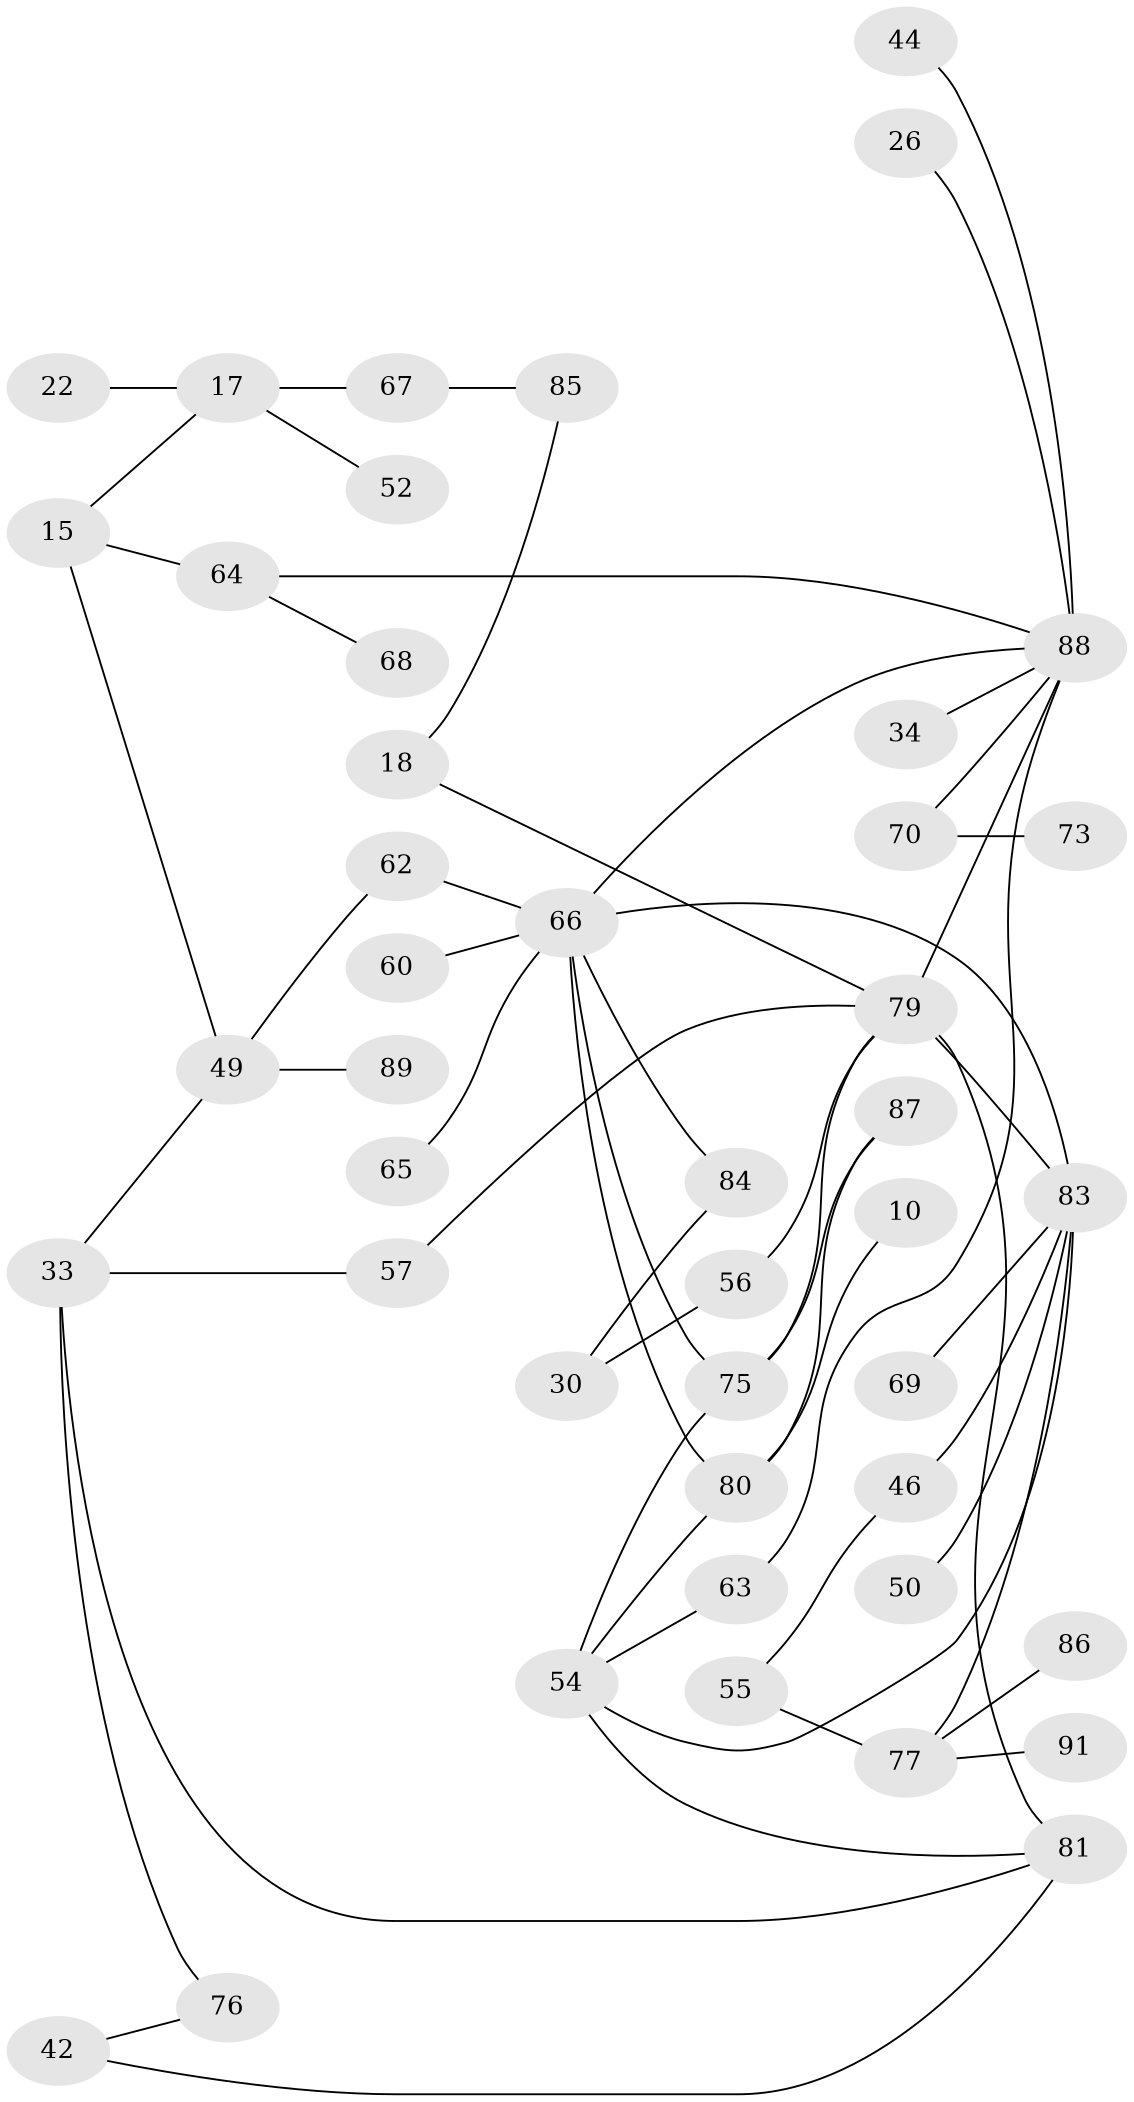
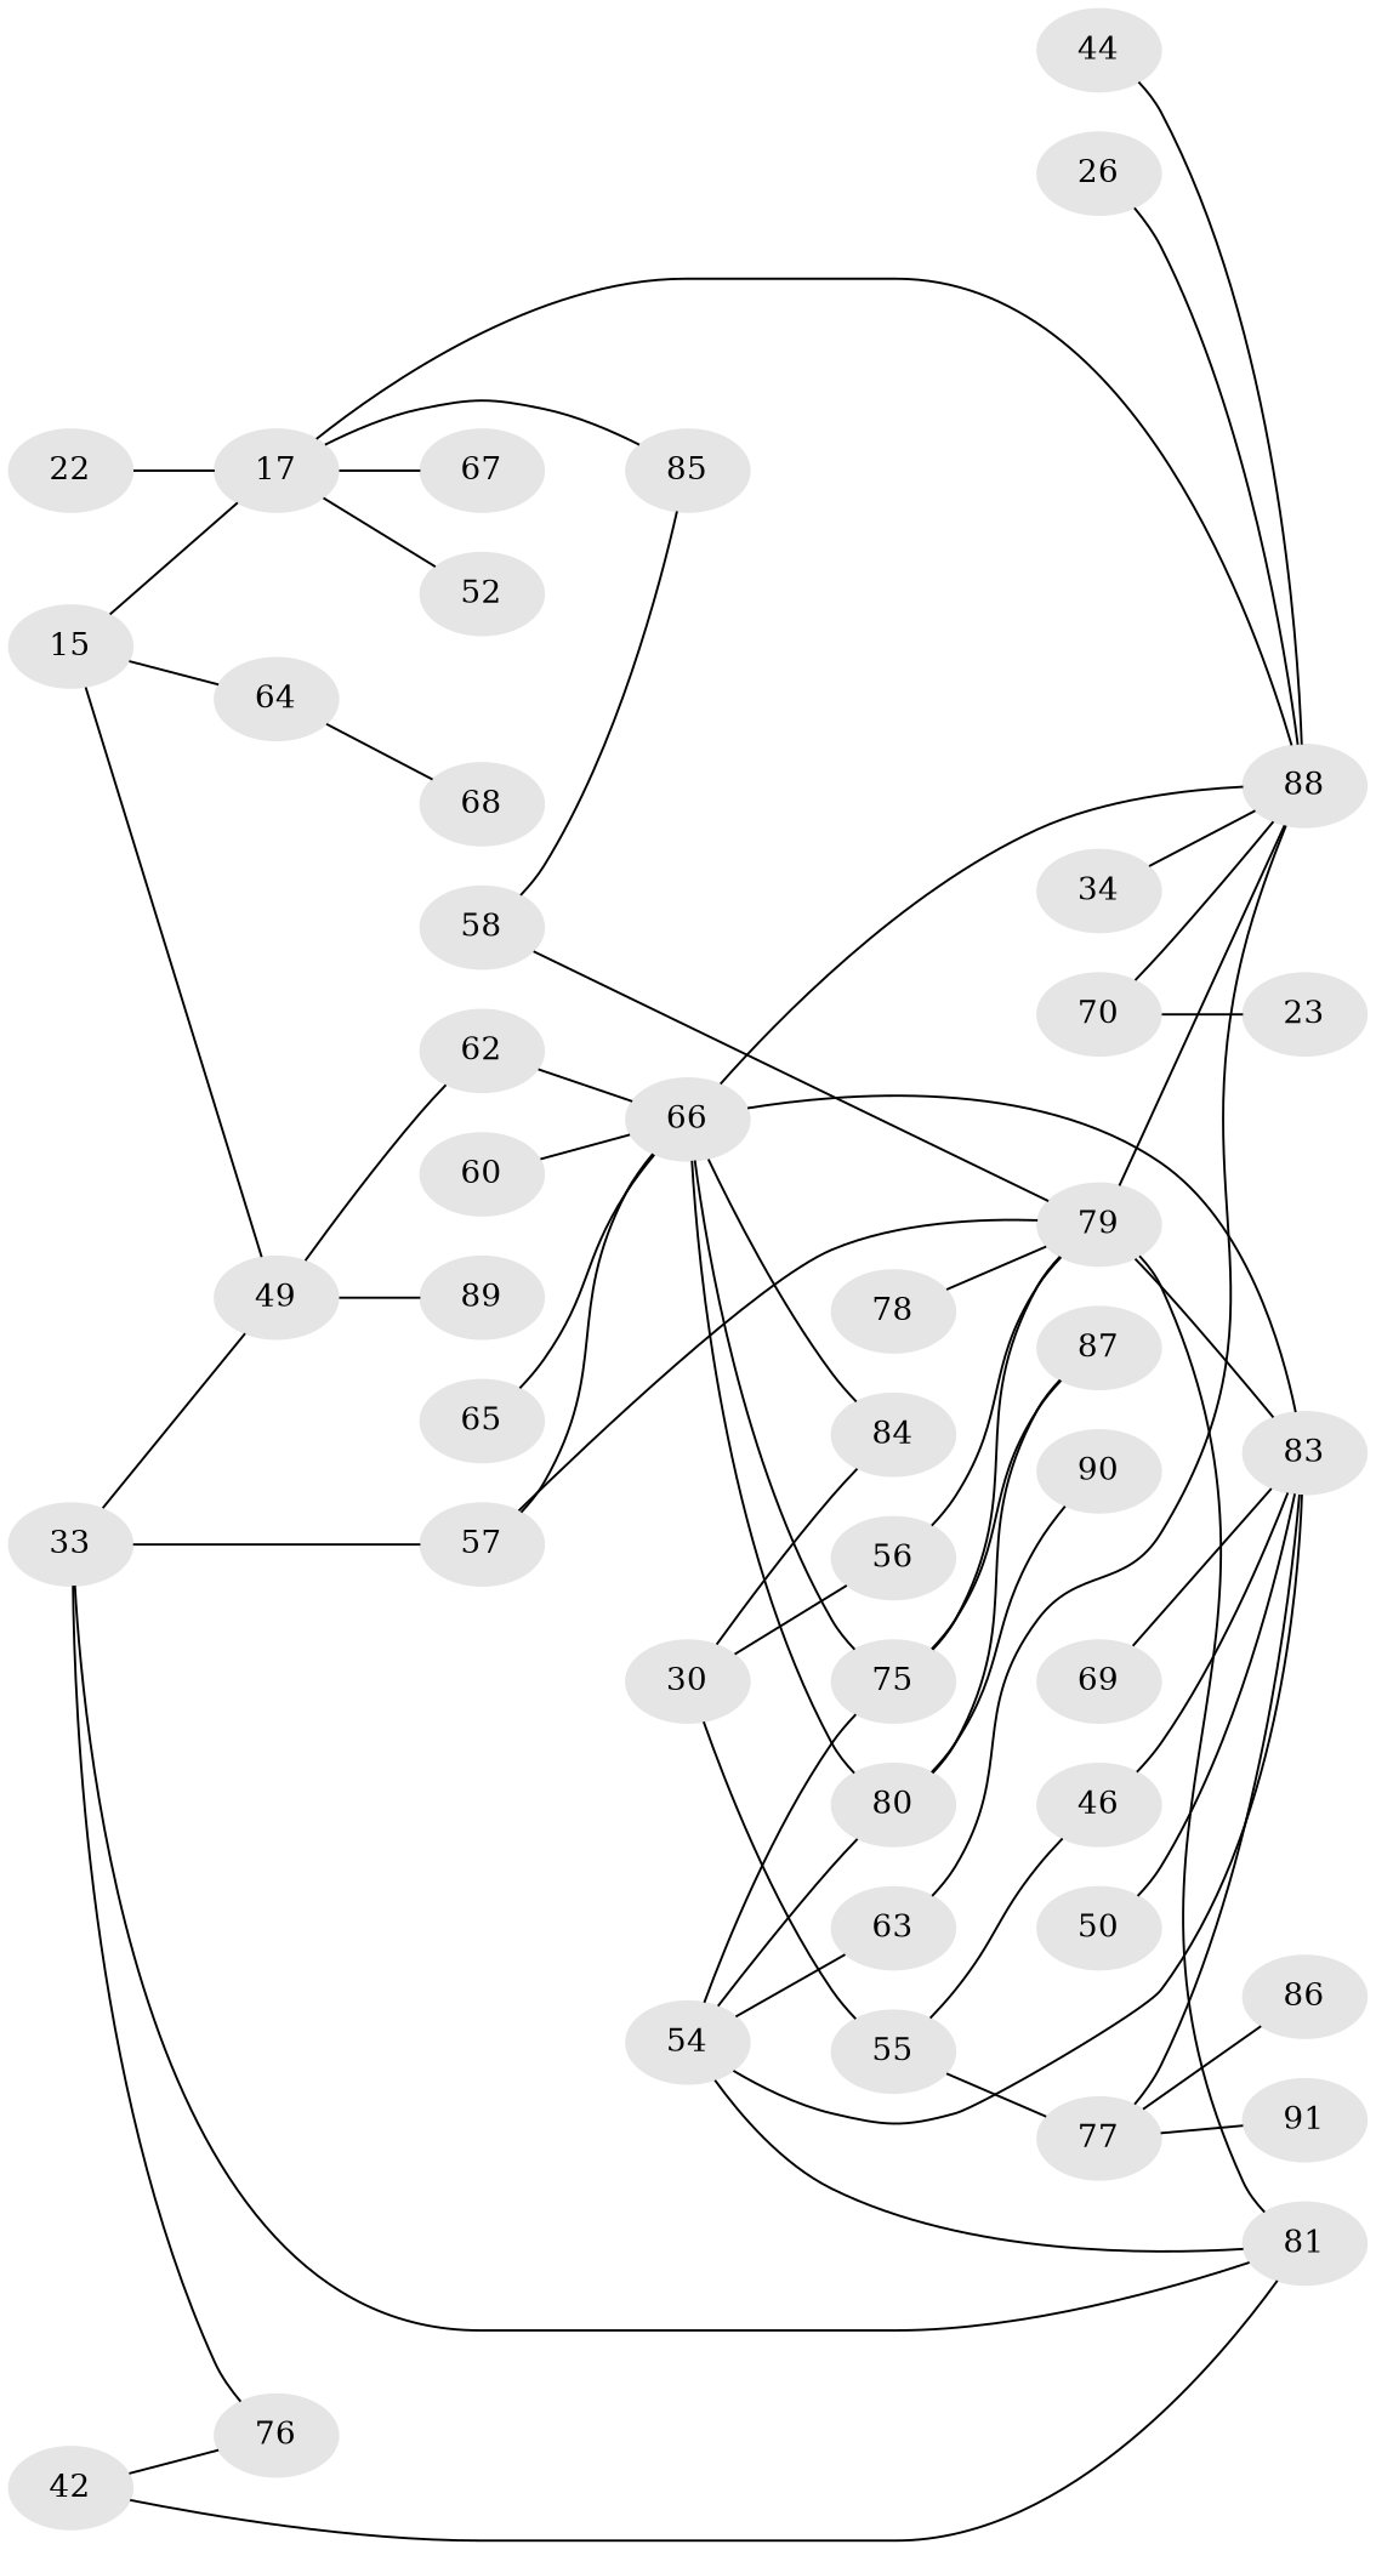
  graph {
    rankdir=LR
    node [color=gray90 style=filled]
    n1 [label=17 super="+11"]
    88 [super="+39+7+8+37"]
    52
    67
    85
    15
    49 [super="+31"]
    64
    62
    89
    68
    22
    26 [super="+20"]
    55 [super="+32"]
    30
    56 [super="+13"]
    84
    83 [super="+17+82+45"]
    46
    77 [super="+35+43"]
    79 [super="+59+74+24+41"]
    33
    57
    76
    81 [super="+71+61+10"]
    66 [super="+27+40"]
    34
    42
    44
    50
    54 [super="+51"]
    63
    75 [super="+28"]
    80 [super="+72"]
    87
-   90 [label=10]
+   90
    86
    91
-   58 [label=18]
+   58
    60
    65
    69
    70
-   73
-   64 -- 88
+   73 [label=23]
+   78
+   n1 -- 88
    n1 -- 52
    n1 -- 67 [weight=2]
-   67 -- 85
+   n1 -- 85
    15 -- n1 [weight=2]
    15 -- 49
    15 -- 64
    49 -- 62
    49 -- 89
    64 -- 68
    62 -- 66
    22 -- n1
    26 -- 88
    55 -- 46
    55 -- 77
+   30 -- 55 [weight=2]
    30 -- 56
    30 -- 84
    56 -- 79 [weight=3]
    46 -- 83
    77 -- 83
    77 -- 86
    77 -- 91
    79 -- 88 [weight=4]
    79 -- 83 [weight=2]
    79 -- 81 [weight=3]
    33 -- 49 [weight=2]
    33 -- 57
    33 -- 76
    33 -- 81
    57 -- 79
+   57 -- 66
    66 -- 88 [weight=4]
    66 -- 84
    66 -- 83 [weight=3]
    66 -- 75
    66 -- 80
    34 -- 88
    42 -- 76
    42 -- 81
    44 -- 88
    50 -- 83
    54 -- 83
    54 -- 81 [weight=2]
    54 -- 63
    54 -- 75
    54 -- 80
    63 -- 88
    75 -- 79
    75 -- 87
    80 -- 87
    80 -- 90
    58 -- 85
    58 -- 79
    60 -- 66
    65 -- 66
    69 -- 83
    70 -- 88
    70 -- 73
+   78 -- 79
  }
